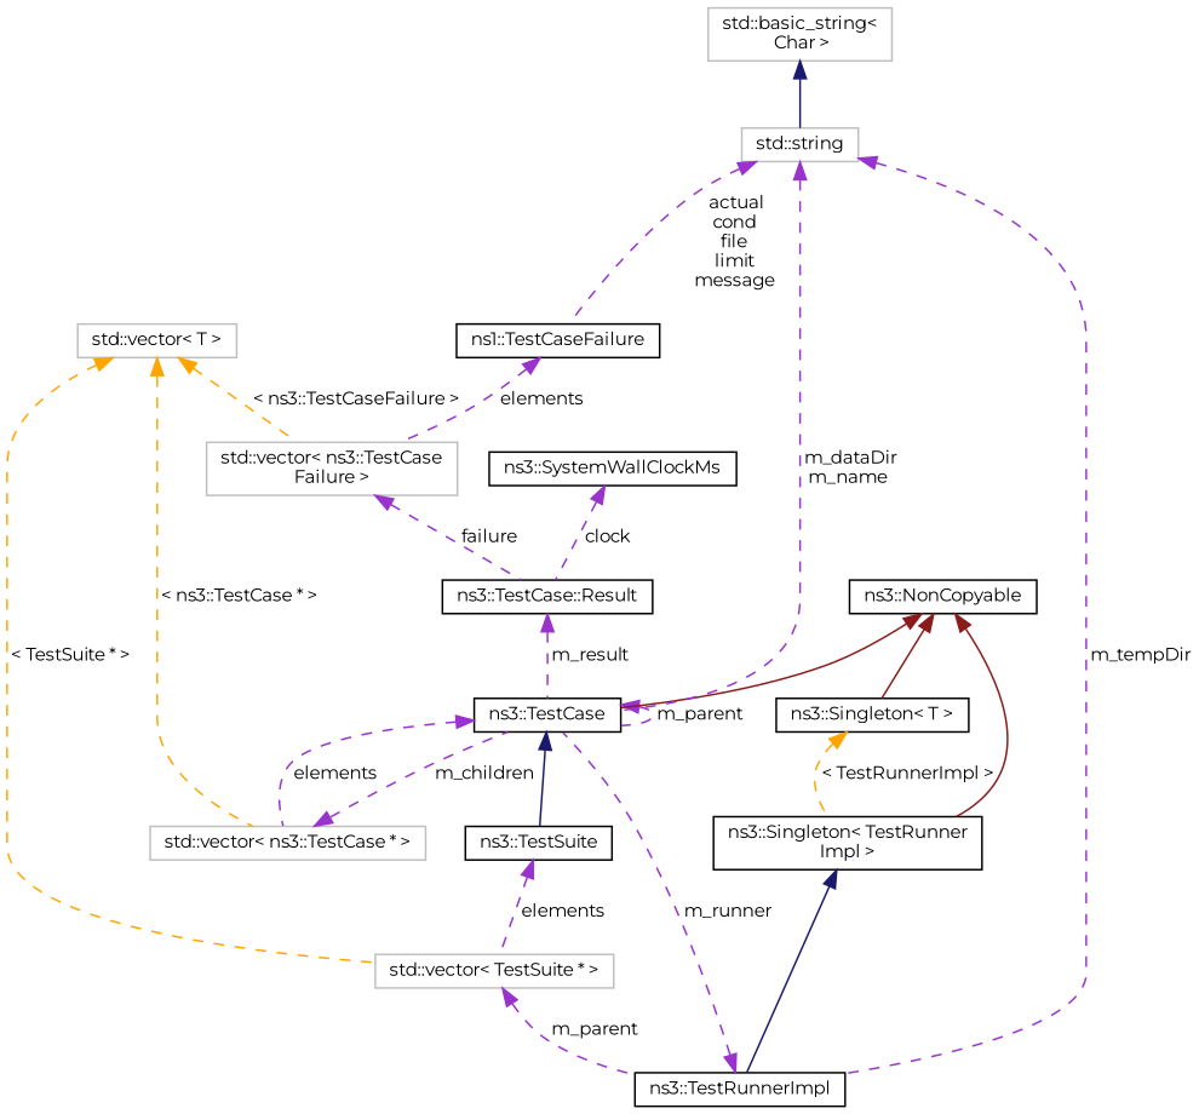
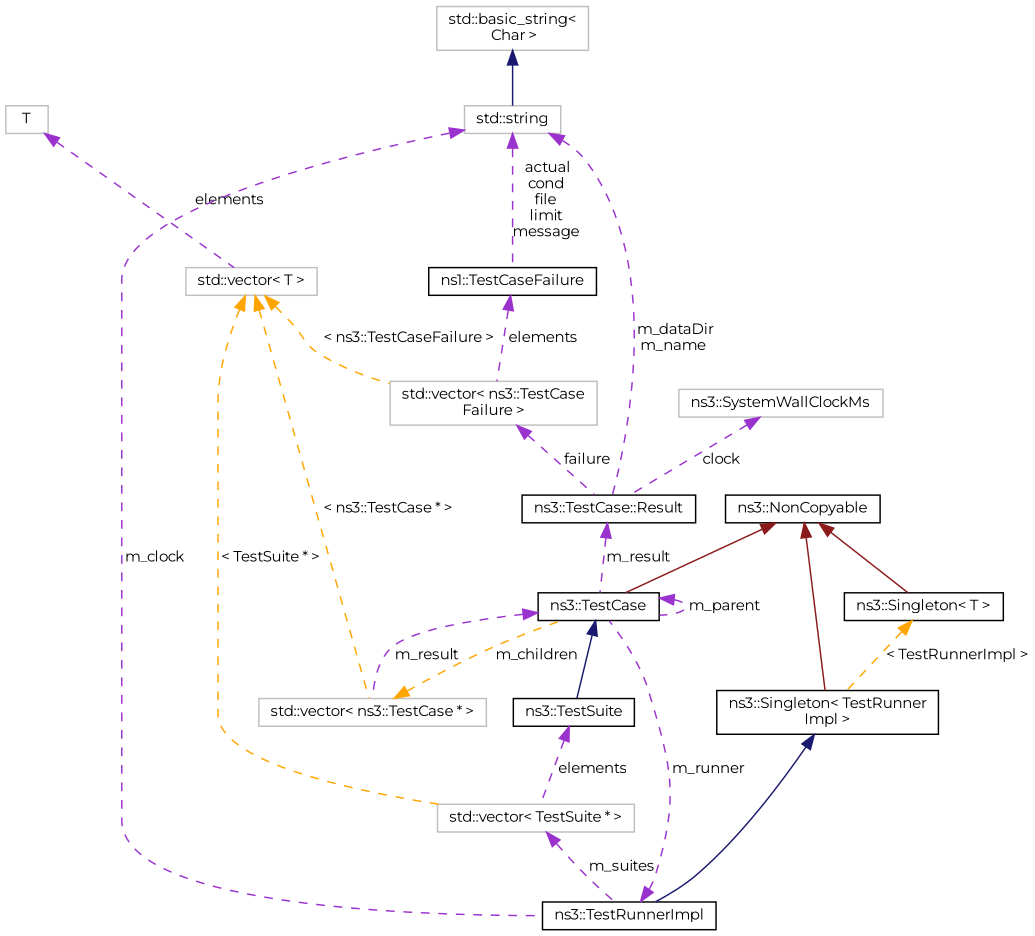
  digraph {
    fontname=Montserrat
    rankdir=TB
    node [color=black fillcolor=white fontname=Montserrat fontsize=10 shape=record style=filled]
    edge [color=darkorchid3 dir=back fontname=Montserrat fontsize=10 labelfontname=Helvetica labelfontsize=10 style=dashed]
    n1 [height=0.2 label="ns3::TestCase" width=0.4]
    n2 [color=grey75 height=0.2 label="std::vector\< ns3::TestCase * \>" width=0.4]
    n3 [height=0.2 label="ns3::TestSuite" width=0.4]
    n4 [color=grey75 height=0.2 label="std::vector\< TestSuite * \>" width=0.4]
    n5 [height=0.2 label="ns3::NonCopyable" width=0.4]
    n6 [height=0.2 label="ns3::Singleton\< TestRunner\lImpl \>" width=0.4]
    n7 [height=0.2 label="ns3::Singleton\< T \>" width=0.4]
    n8 [height=0.2 label="ns3::TestRunnerImpl" width=0.4]
    n9 [color=grey75 height=0.2 label="std::vector\< T \>" width=0.4]
    n10 [color=grey75 height=0.2 label="std::vector\< ns3::TestCase\lFailure \>" width=0.4]
    n11 [height=0.2 label="ns3::TestCase::Result" width=0.4]
+   n12 [color=grey75 height=0.2 label=T width=0.4]
    n13 [color=grey75 height=0.2 label="std::string" width=0.4]
    n14 [height=0.2 label="ns1::TestCaseFailure" width=0.4]
    n15 [color=grey75 height=0.2 label="std::basic_string\<\l Char \>" width=0.4]
-   n16 [height=0.2 label="ns3::SystemWallClockMs" width=0.4]
+   n16 [color=grey75 height=0.2 label="ns3::SystemWallClockMs" width=0.4]
    n1 -> n1 [label=" m_parent"]
-   n1 -> n2 [label=" elements"]
+   n1 -> n2 [label=" m_result"]
    n1 -> n3 [color=midnightblue style=solid]
-   n2 -> n1 [label=" m_children"]
+   n2 -> n1 [color=orange label=" m_children"]
    n3 -> n4 [label=" elements"]
-   n4 -> n8 [label=" m_parent"]
+   n4 -> n8 [label=" m_suites"]
    n5 -> n1 [color=firebrick4 style=solid]
    n5 -> n6 [color=firebrick4 style=solid]
    n5 -> n7 [color=firebrick4 style=solid]
    n6 -> n8 [color=midnightblue style=solid]
    n7 -> n6 [color=orange label=" \< TestRunnerImpl \>"]
    n8 -> n1 [label=" m_runner"]
    n9 -> n2 [color=orange label=" \< ns3::TestCase * \>"]
    n9 -> n4 [color=orange label=" \< TestSuite * \>"]
    n9 -> n10 [color=orange label=" \< ns3::TestCaseFailure \>"]
    n10 -> n11 [label=" failure"]
    n11 -> n1 [label=" m_result"]
-   n13 -> n1 [label=" m_dataDir\nm_name"]
-   n13 -> n8 [label=" m_tempDir"]
+   n12 -> n9 [label=" elements"]
+   n13 -> n11 [label=" m_dataDir\nm_name"]
+   n13 -> n8 [label=" m_clock"]
    n13 -> n14 [label=" actual\ncond\nfile\nlimit\nmessage"]
    n14 -> n10 [label=" elements"]
    n15 -> n13 [color=midnightblue style=solid]
    n16 -> n11 [label=" clock"]
  }
